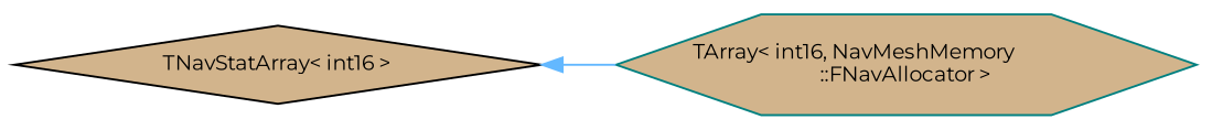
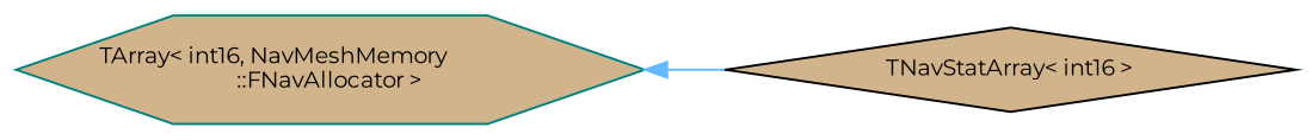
  digraph {
    rankdir=LR
    fontname=Montserrat
    node [fillcolor=tan fontname=Montserrat fontsize=10 style=filled]
    n1 [color=teal height=0.2 label="TArray\< int16, NavMeshMemory\l::FNavAllocator \>" shape=hexagon width=0.4]
    n2 [color=black height=0.2 label="TNavStatArray\< int16 \>" shape=diamond width=0.4]
-   n2 -> n1 [color=steelblue1 dir=back fontname=Montserrat fontsize=10 labelfontname=Helvetica labelfontsize=10 style=solid]
+   n1 -> n2 [color=steelblue1 dir=back fontname=Montserrat fontsize=10 labelfontname=Helvetica labelfontsize=10 style=solid]
  }
